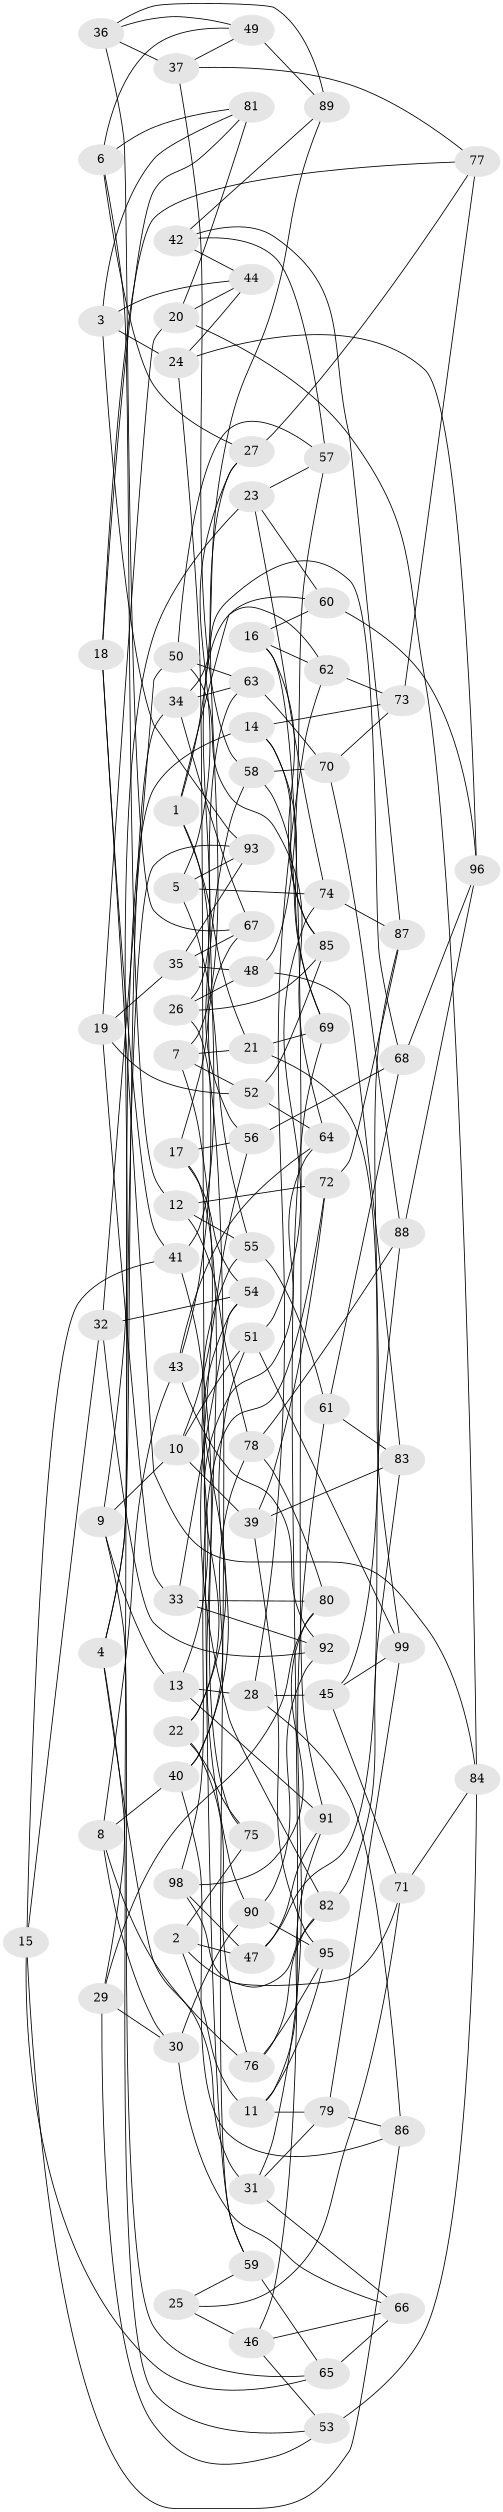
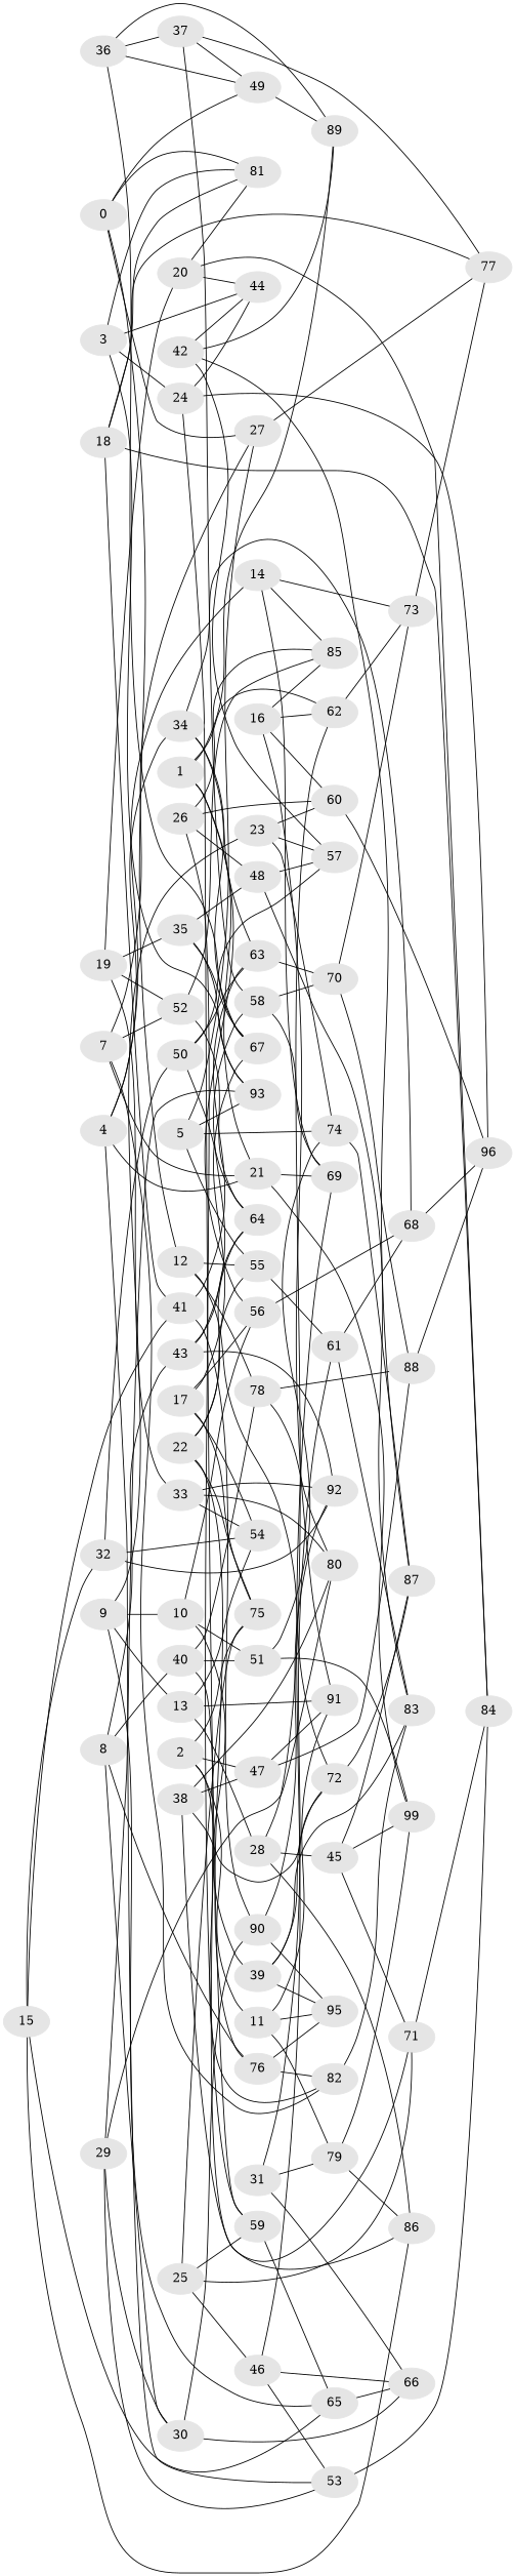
  graph {
    rankdir=LR
    node [color=gray90 style=filled]
    1
    21
    56
    62
    89
    69
    n7 [label=99]
    68
    73
    2
    11
    47
    75
    82
    79
    91
    95
    88
    83
    3
    24
    44
    81
    93
    59
    96
    4
    14
    31
    34
    53
    85
    66
    61
    67
    63
    84
    5
    27
    55
    74
    77
    87
-   6
+   6 [label=0]
    12
    49
    72
    78
    7
    52
    64
    8
    30
    40
    43
    76
    90
    51
    86
    92
    58
    9
    10
    13
    23
    65
    39
    28
    54
    60
    57
    80
    45
    15
    32
    41
    50
    16
    17
    18
    19
    20
    33
    35
    48
    22
    25
    46
    71
    26
    29
    70
    36
    37
-   38 [label=98]
+   38
    42
    1 -- 21
    1 -- 56
    1 -- 62
    1 -- 89
    21 -- 69
    21 -- n7
    56 -- 68
    62 -- 73
    68 -- 96
    73 -- 77
    2 -- 11
    2 -- 47
    2 -- 75
    2 -- 82
    11 -- 79
    11 -- 91
    11 -- 95
    47 -- 91
    47 -- 88
    82 -- 83
    79 -- n7
    79 -- 86
    88 -- 96
    3 -- 24
    3 -- 44
    3 -- 81
    3 -- 93
    24 -- 44
    24 -- 59
    24 -- 96
    59 -- 65
    4 -- 14
-   4 -- 31
+   4 -- 21
    4 -- 34
    4 -- 53
    14 -- 69
    14 -- 73
    14 -- 85
    31 -- 79
    31 -- 66
    31 -- 61
    34 -- 68
    34 -- 67
    34 -- 63
    53 -- 84
    61 -- 68
    61 -- 83
    63 -- 70
    5 -- 93
    5 -- 27
    5 -- 55
    5 -- 74
    27 -- 77
    55 -- 61
    74 -- 87
    6 -- 81
    6 -- 27
    6 -- 12
    6 -- 49
    12 -- 55
    12 -- 72
    12 -- 78
    49 -- 89
    72 -- 87
    78 -- 88
    78 -- 80
    7 -- 21
    7 -- 82
    7 -- 27
    7 -- 52
    52 -- 85
    52 -- 64
    8 -- 30
    8 -- 40
    8 -- 43
    8 -- 76
    30 -- 66
    30 -- 90
    40 -- 78
    40 -- 51
    40 -- 86
    43 -- 64
    43 -- 92
    43 -- 58
    76 -- 82
    76 -- 95
    90 -- 95
    90 -- 92
    51 -- n7
    51 -- 74
    58 -- 69
    58 -- 70
    9 -- 10
    9 -- 13
    9 -- 23
    9 -- 65
    10 -- 56
    10 -- 51
    10 -- 39
    13 -- 91
    13 -- 28
    13 -- 54
    23 -- 74
    23 -- 60
    23 -- 57
    65 -- 66
    39 -- 95
    39 -- 83
    39 -- 72
    28 -- 62
    28 -- 86
    28 -- 45
    60 -- 96
    45 -- n7
    45 -- 87
    45 -- 71
    15 -- 86
    15 -- 65
    15 -- 32
    15 -- 41
    32 -- 92
    32 -- 54
    32 -- 50
    41 -- 63
    41 -- 90
    50 -- 63
    50 -- 64
    50 -- 57
    16 -- 62
    16 -- 91
    16 -- 85
    16 -- 60
    17 -- 56
    17 -- 75
    17 -- 67
    17 -- 54
    18 -- 81
    18 -- 84
    18 -- 77
    18 -- 41
    19 -- 52
    19 -- 20
    19 -- 33
    19 -- 35
    20 -- 44
    20 -- 81
    20 -- 84
    33 -- 92
    33 -- 54
    33 -- 80
    35 -- 93
    35 -- 67
    35 -- 48
    48 -- 83
    48 -- 57
    22 -- 75
    22 -- 55
    22 -- 64
    22 -- 76
+   25 -- 75
    25 -- 59
    25 -- 46
    25 -- 71
    46 -- 69
    46 -- 53
    46 -- 66
    71 -- 84
    26 -- 59
    26 -- 85
    26 -- 60
    26 -- 48
    29 -- 93
    29 -- 53
    29 -- 30
    29 -- 80
    70 -- 73
    70 -- 88
    36 -- 89
    36 -- 67
    36 -- 49
    36 -- 37
    37 -- 77
    37 -- 49
    37 -- 58
    38 -- 47
    38 -- 72
    38 -- 80
    38 -- 71
    42 -- 89
    42 -- 44
    42 -- 87
    42 -- 57
  }
